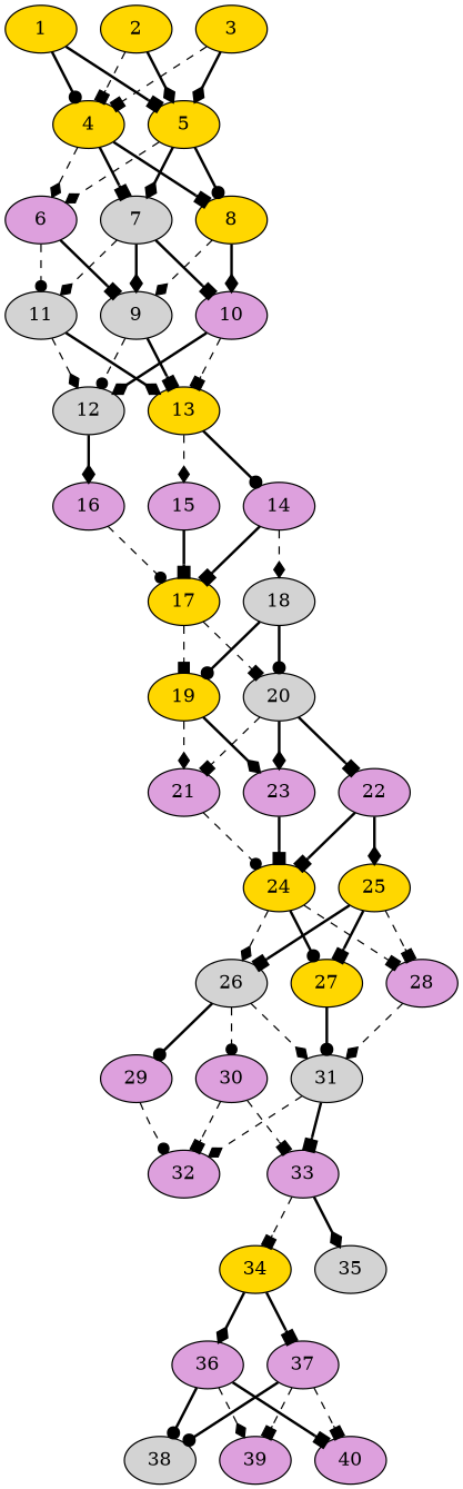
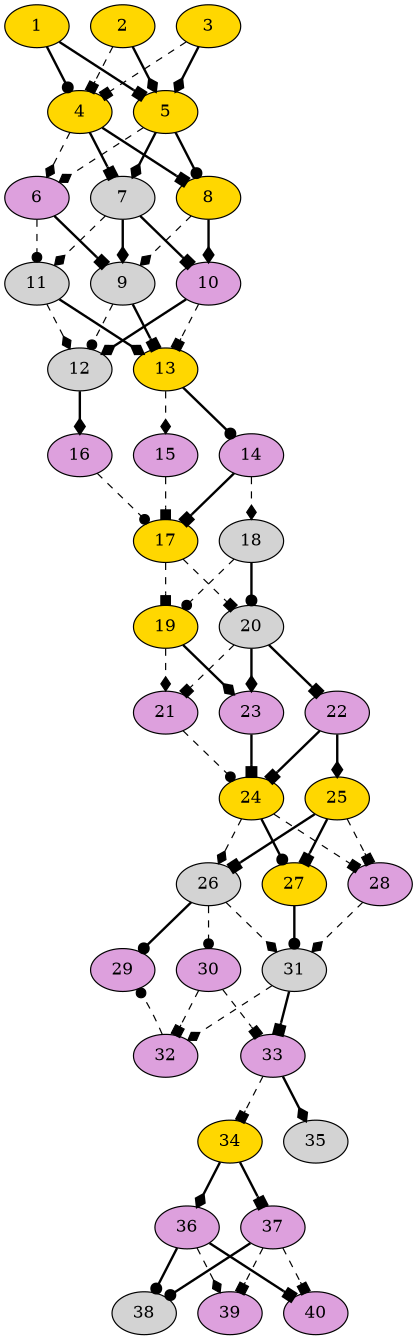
  digraph {
    node [alpha=0.18 fillcolor=plum style=filled]
    edge [arrowhead=box style=bold]
    1 [alpha=0.16 expect_size=33563648 fillcolor=gold]
    4 [alpha=0.16 expect_size=21052416 fillcolor=gold]
    5 [expect_size=42229760 fillcolor=gold]
    6 [alpha=0.14 expect_size=31522816]
    7 [alpha=0.11 expect_size=24631296 fillcolor=lightgrey]
    8 [alpha=0.02 expect_size=42251264 fillcolor=gold]
    9 [expect_size=5526528 fillcolor=lightgrey]
    11 [alpha=0.04 expect_size=11980800 fillcolor=lightgrey]
    10 [alpha=0.02 expect_size=15837184]
    2 [alpha=0.11 expect_size=20280320 fillcolor=gold]
    3 [alpha=0.08 expect_size=25055232 fillcolor=gold]
    12 [alpha=0.05 expect_size=50487296 fillcolor=lightgrey]
    13 [alpha=0.09 expect_size=28906496 fillcolor=gold]
    16 [alpha=0.05 expect_size=33050624]
    14 [alpha=0.05 expect_size=48641024]
    15 [alpha=0.14 expect_size=38667264]
    17 [expect_size=19551232 fillcolor=gold]
    18 [alpha=0.19 expect_size=46328832 fillcolor=lightgrey]
    19 [alpha=0.15 expect_size=50371584 fillcolor=gold]
    20 [alpha=0.19 expect_size=46252032 fillcolor=lightgrey]
    21 [alpha=0.15 expect_size=50686976]
    23 [alpha=0.08 expect_size=25869312]
    22 [expect_size=13642752]
    24 [alpha=0.06 expect_size=46174208 fillcolor=gold]
    25 [alpha=0.19 expect_size=11901952 fillcolor=gold]
    26 [alpha=0.03 expect_size=44742656 fillcolor=lightgrey]
    27 [alpha=0.16 expect_size=9255936 fillcolor=gold]
    28 [alpha=0.04 expect_size=50991104]
    29 [alpha=0.12 expect_size=47527936]
    30 [alpha=0.05 expect_size=36199424]
    31 [alpha=0.01 expect_size=34319360 fillcolor=lightgrey]
    32 [alpha=0.16 expect_size=23020544]
    33 [alpha=0.01 expect_size=17343488]
    34 [alpha=0.04 expect_size=37099520 fillcolor=gold]
    35 [alpha=0.01 expect_size=50912256 fillcolor=lightgrey]
    36 [alpha=0.10 expect_size=48584704]
    37 [alpha=0.06 expect_size=9209856]
    38 [expect_size=46548992 fillcolor=lightgrey]
    39 [alpha=0.10 expect_size=8867840]
    40 [alpha=0.20 expect_size=38007808]
    1 -> 4 [arrowhead=dot]
    1 -> 5
    4 -> 6 [arrowhead=diamond style=dashed]
    4 -> 7
    4 -> 8
    5 -> 6 [arrowhead=diamond style=dashed]
    5 -> 7 [arrowhead=diamond]
    5 -> 8 [arrowhead=dot]
    6 -> 9
    6 -> 11 [arrowhead=dot style=dashed]
    7 -> 9 [arrowhead=diamond]
    7 -> 11 [arrowhead=diamond style=dashed]
    7 -> 10
    8 -> 9 [arrowhead=diamond style=dashed]
    8 -> 10 [arrowhead=diamond]
    9 -> 12 [arrowhead=dot style=dashed]
    9 -> 13
    11 -> 12 [arrowhead=diamond style=dashed]
    11 -> 13 [arrowhead=diamond]
    10 -> 12 [arrowhead=diamond]
    10 -> 13 [style=dashed]
    2 -> 4 [style=dashed]
    2 -> 5 [arrowhead=diamond]
    3 -> 4 [style=dashed]
    3 -> 5 [arrowhead=diamond]
    12 -> 16 [arrowhead=diamond]
    13 -> 14 [arrowhead=dot]
    13 -> 15 [arrowhead=diamond style=dashed]
    16 -> 17 [arrowhead=dot style=dashed]
    14 -> 17
    14 -> 18 [arrowhead=diamond style=dashed]
-   15 -> 17
+   15 -> 17 [style=dashed]
    17 -> 19 [style=dashed]
    17 -> 20 [style=dashed]
-   18 -> 19 [arrowhead=dot]
+   18 -> 19 [arrowhead=dot style=dashed]
    18 -> 20 [arrowhead=dot]
    19 -> 21 [arrowhead=diamond style=dashed]
    19 -> 23 [arrowhead=diamond]
    20 -> 21 [style=dashed]
    20 -> 23 [arrowhead=diamond]
    20 -> 22
    21 -> 24 [arrowhead=dot style=dashed]
    23 -> 24
    22 -> 24
    22 -> 25 [arrowhead=diamond]
    24 -> 26 [arrowhead=diamond style=dashed]
    24 -> 27 [arrowhead=dot]
    24 -> 28 [style=dashed]
    25 -> 26
    25 -> 27
    25 -> 28 [style=dashed]
    26 -> 29 [arrowhead=dot]
    26 -> 30 [arrowhead=dot style=dashed]
    26 -> 31 [arrowhead=diamond style=dashed]
    27 -> 31 [arrowhead=dot]
    28 -> 31 [arrowhead=diamond style=dashed]
-   29 -> 32 [arrowhead=dot style=dashed]
+   32 -> 29 [arrowhead=dot style=dashed]
    30 -> 32 [style=dashed]
    30 -> 33 [style=dashed]
    31 -> 32 [arrowhead=diamond style=dashed]
    31 -> 33
    33 -> 34 [style=dashed]
    33 -> 35 [arrowhead=diamond]
    34 -> 36 [arrowhead=diamond]
    34 -> 37
    36 -> 38 [arrowhead=dot]
    36 -> 39 [arrowhead=diamond style=dashed]
    36 -> 40
    37 -> 38 [arrowhead=dot]
    37 -> 39 [style=dashed]
    37 -> 40 [style=dashed]
  }
